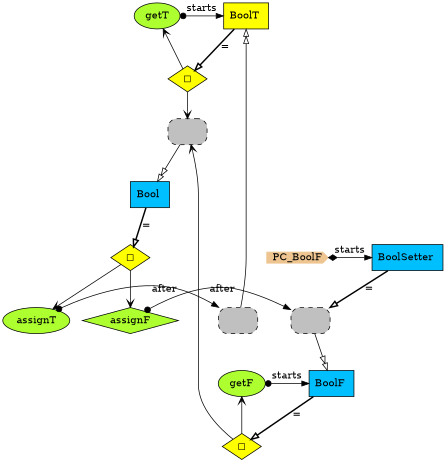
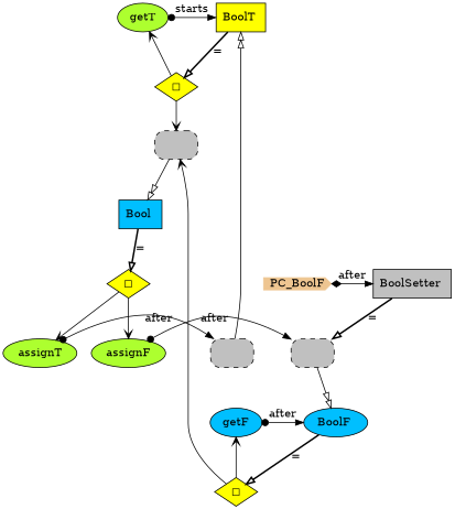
  digraph {
    node [fillcolor=yellow shape=box style=filled]
    edge [arrowhead=open]
    n1 [label="BoolT "]
    n2 [fillcolor=greenyellow label=getT shape=ellipse]
    n3 [fillcolor=greenyellow label=assignT shape=ellipse]
    n4 [fillcolor=gray label=" " shape=rectangle style="rounded,filled,dashed"]
    n5 [fillcolor=gray label=" " shape=rectangle style="rounded,filled,dashed"]
-   n6 [fillcolor=greenyellow label=assignF shape=diamond]
-   n7 [fillcolor=deepskyblue label="BoolF "]
-   n8 [fillcolor=greenyellow label=getF shape=ellipse]
+   n6 [fillcolor=greenyellow label=assignF shape=ellipse]
+   n7 [fillcolor=deepskyblue label="BoolF " shape=ellipse]
+   n8 [fillcolor=deepskyblue label=getF shape=ellipse]
    n9 [color=burlywood2 height=.2 label=PC_BoolF shape=cds width=.2 fillcolor=""]
-   n10 [fillcolor=deepskyblue label="BoolSetter "]
+   n10 [fillcolor=gray label="BoolSetter "]
    n11 [label="◻︎" shape=diamond]
    n12 [label="◻︎" shape=diamond]
    n13 [fillcolor=deepskyblue label="Bool "]
    n14 [label="◻︎" shape=diamond]
    n15 [fillcolor=gray label=" " shape=rectangle style="rounded,filled,dashed"]
    subgraph sub_1 {
      rank=same
      n1
      n2
    }
    subgraph sub_2 {
      rank=same
      n3
      n4
    }
    subgraph sub_3 {
      rank=same
      n5
      n6
    }
    subgraph sub_4 {
      rank=same
      n7
      n8
    }
    subgraph sub_5 {
      rank=same
      n9
      n10
    }
    n1 -> n11 [arrowhead=onormal label="=" penwidth=2]
    n2 -> n1 [arrowtail=dot dir=both label=starts arrowhead=""]
    n3 -> n4 [arrowtail=dot dir=both label=after arrowhead=""]
    n4 -> n1 [arrowhead=normalnormal fillcolor=white label=" "]
    n5 -> n7 [arrowhead=normalnormal fillcolor=white label=" "]
    n6 -> n5 [arrowtail=dot dir=both label=after arrowhead=""]
    n7 -> n12 [arrowhead=onormal label="=" penwidth=2]
-   n8 -> n7 [arrowtail=dot dir=both label=starts arrowhead=""]
-   n9 -> n10 [arrowtail=diamond dir=both label=starts arrowhead=""]
+   n8 -> n7 [arrowtail=dot dir=both label=after arrowhead=""]
+   n9 -> n10 [arrowtail=diamond dir=both label=after arrowhead=""]
    n10 -> n5 [arrowhead=onormal label="=" penwidth=2]
    n11 -> n2
    n11 -> n15
    n12 -> n8
    n12 -> n15
    n13 -> n14 [arrowhead=onormal label="=" penwidth=2]
    n14 -> n3
    n14 -> n6
    n15 -> n13 [arrowhead=normalnormal fillcolor=white label=" "]
  }
